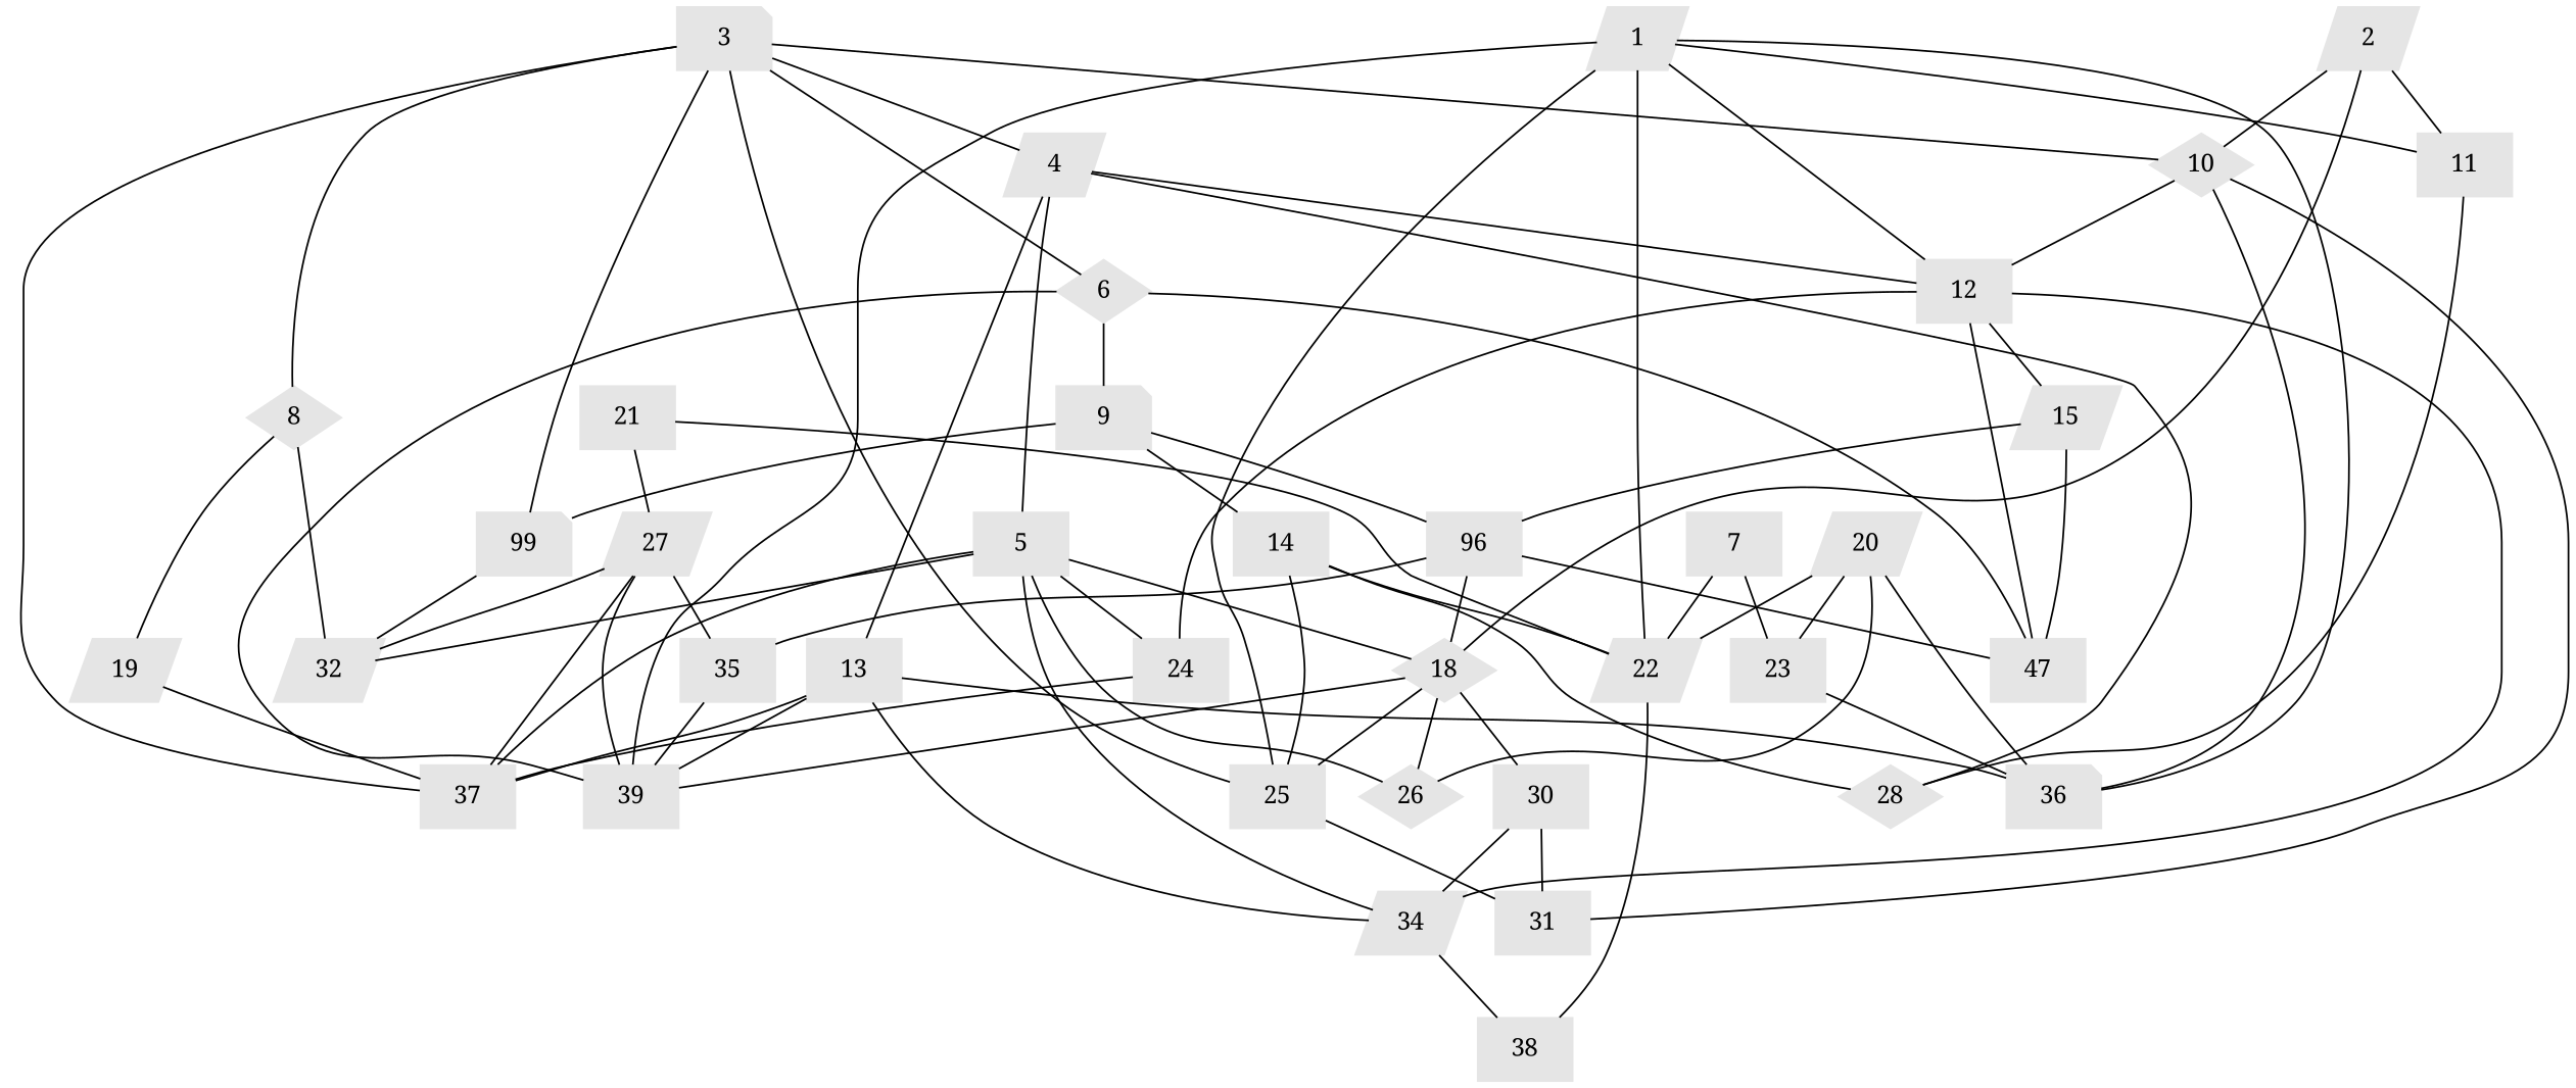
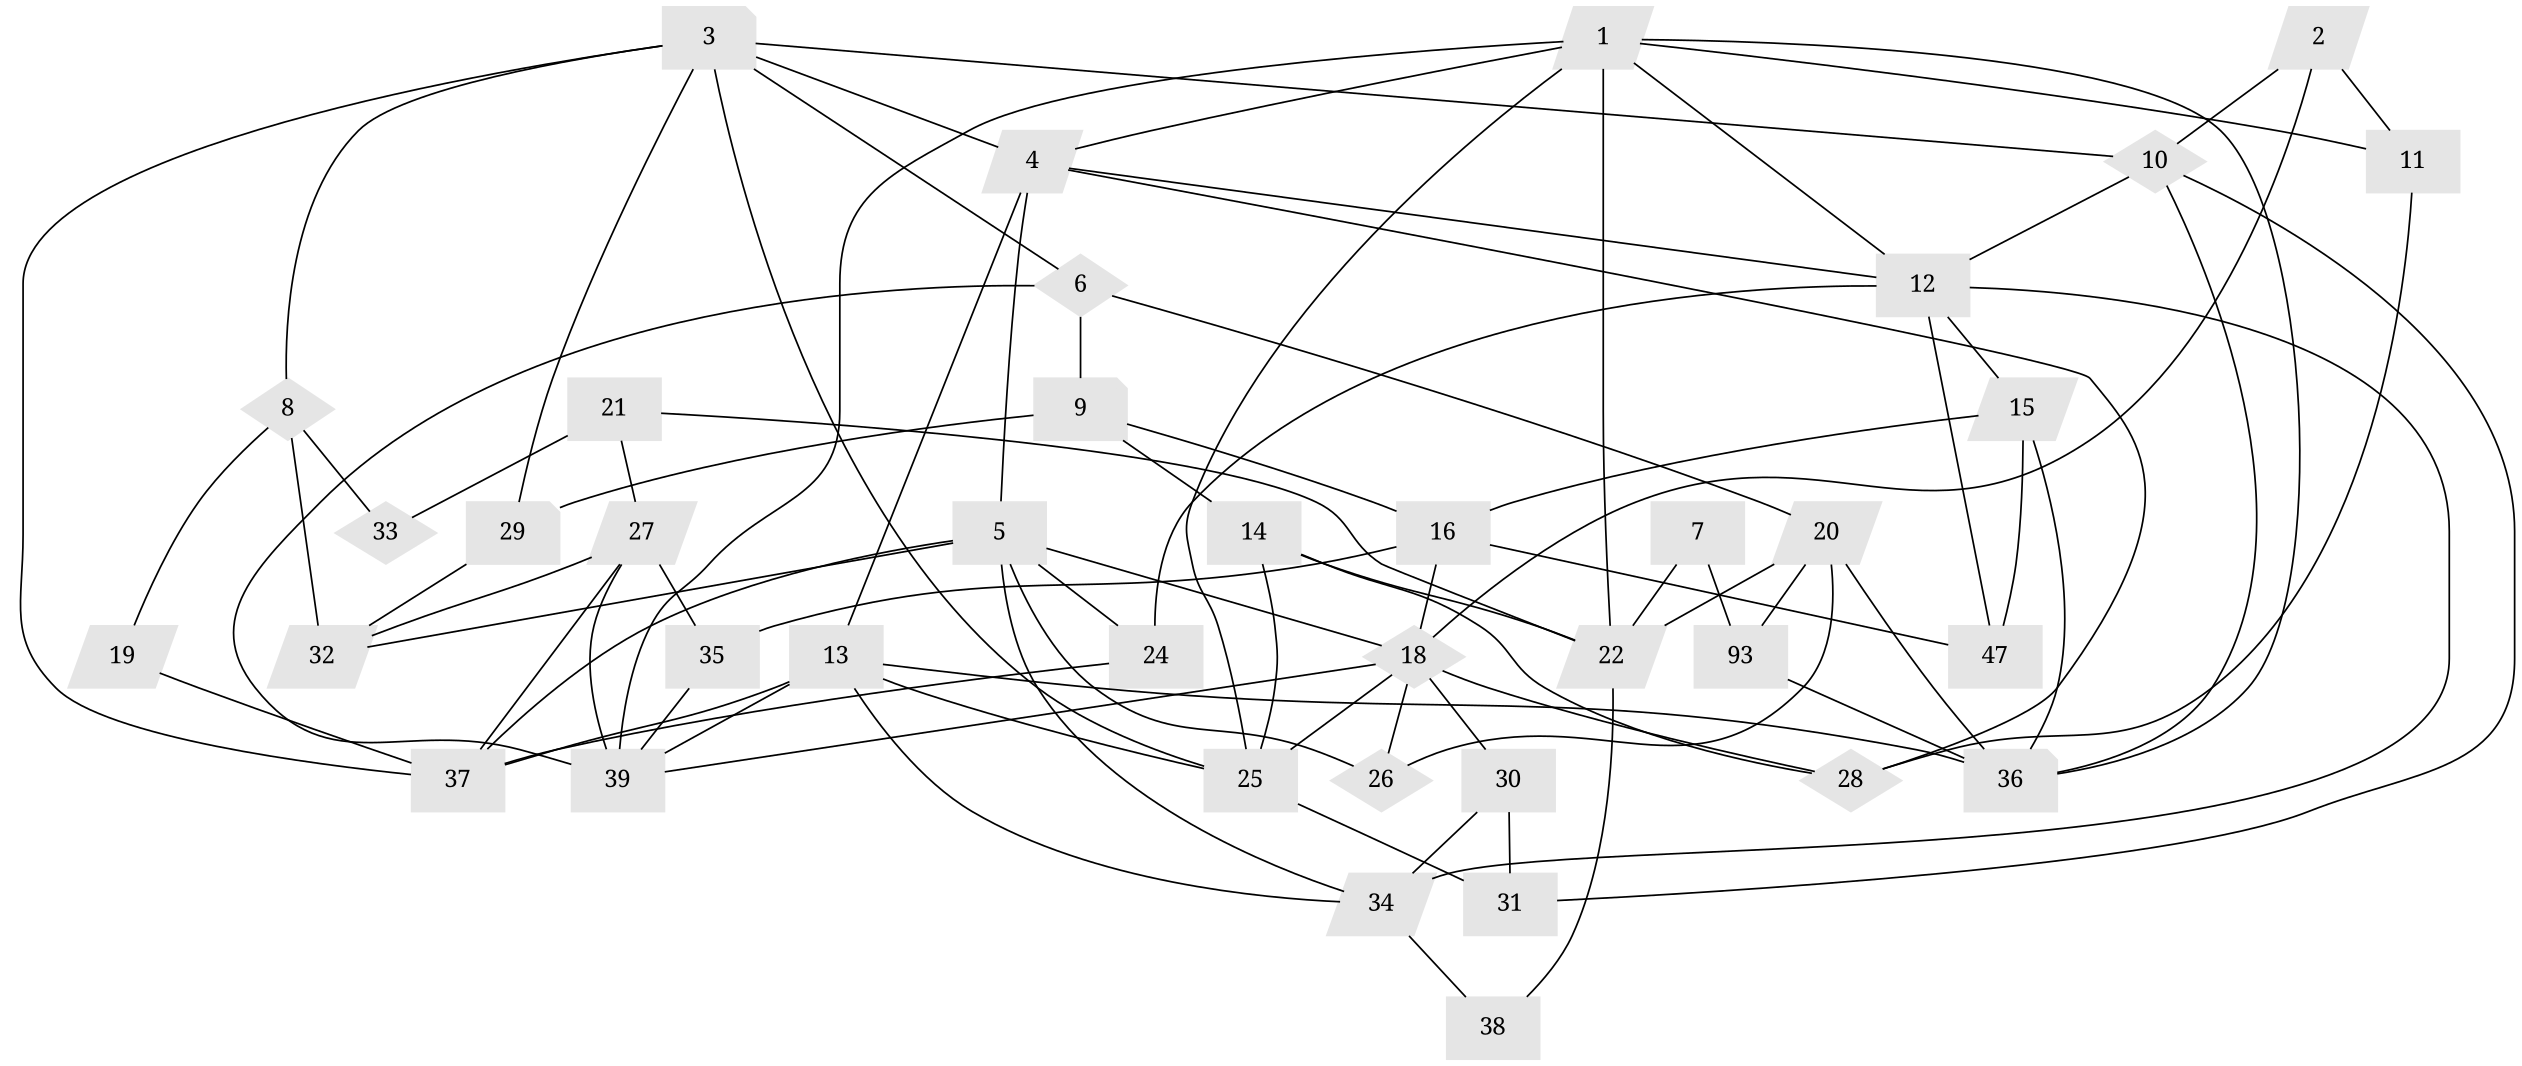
  graph {
    fontname="Noto Serif"
    node [color=gray90 fontname="Noto Serif" shape=box style=filled]
    edge [fontname="Noto Serif" weight=1.0]
    1 [shape=parallelogram]
    4 [shape=parallelogram]
    11
    12
    22 [shape=parallelogram]
    25
    36 [shape=note]
    39
    5
    13
    28 [shape=diamond]
    24
    34 [shape=parallelogram]
    15 [shape=parallelogram]
    n15 [label=47]
    38
    31
    2 [shape=parallelogram]
    10 [shape=diamond]
    18 [shape=diamond]
    26 [shape=diamond]
    30
    3 [shape=note]
    6 [shape=diamond]
    8 [shape=diamond]
-   29 [shape=note label=99]
+   29 [shape=note]
    37
    9 [shape=note]
    20 [shape=parallelogram]
    32 [shape=parallelogram]
    19 [shape=parallelogram]
+   33 [shape=diamond]
    14
-   16 [label=96]
-   23
+   16
+   23 [label=93]
    7
    35
    21
    27 [shape=parallelogram]
+   1 -- 4
    1 -- 11
    1 -- 12
    1 -- 22
    1 -- 25
    1 -- 36
    1 -- 39
    4 -- 12
    4 -- 5
    4 -- 13
    4 -- 28
    11 -- 28
    12 -- 24
    12 -- 34
    12 -- 15
    12 -- n15
    22 -- 38
    25 -- 31
    5 -- 24
    5 -- 34
    5 -- 18
    5 -- 26
    5 -- 37
    5 -- 32
+   13 -- 25
    13 -- 36
    13 -- 39
    13 -- 34
    13 -- 37
    24 -- 37
    34 -- 38
+   15 -- 36
    15 -- n15
    15 -- 16
    2 -- 11
    2 -- 10
    2 -- 18
    10 -- 12
    10 -- 36
    10 -- 31
    18 -- 25
    18 -- 39
+   18 -- 28
    18 -- 26
    18 -- 30 [weight=2.0]
    30 -- 34
    30 -- 31
    3 -- 4
    3 -- 25
    3 -- 10
    3 -- 6
    3 -- 8
    3 -- 29
    3 -- 37
    6 -- 39
    6 -- 9
-   6 -- n15
+   6 -- 20
    8 -- 32
    8 -- 19
+   8 -- 33
    29 -- 32
    9 -- 29
    9 -- 14
    9 -- 16
    20 -- 22
    20 -- 36
    20 -- 26 [weight=2.0]
    20 -- 23
    19 -- 37
    14 -- 22
    14 -- 25
    14 -- 28
    16 -- n15
    16 -- 18
    16 -- 35
    23 -- 36
    7 -- 22
    7 -- 23 [weight=2.0]
    35 -- 39
    21 -- 22
+   21 -- 33
    21 -- 27
    27 -- 39 [weight=2.0]
    27 -- 37
    27 -- 32
    27 -- 35
  }
